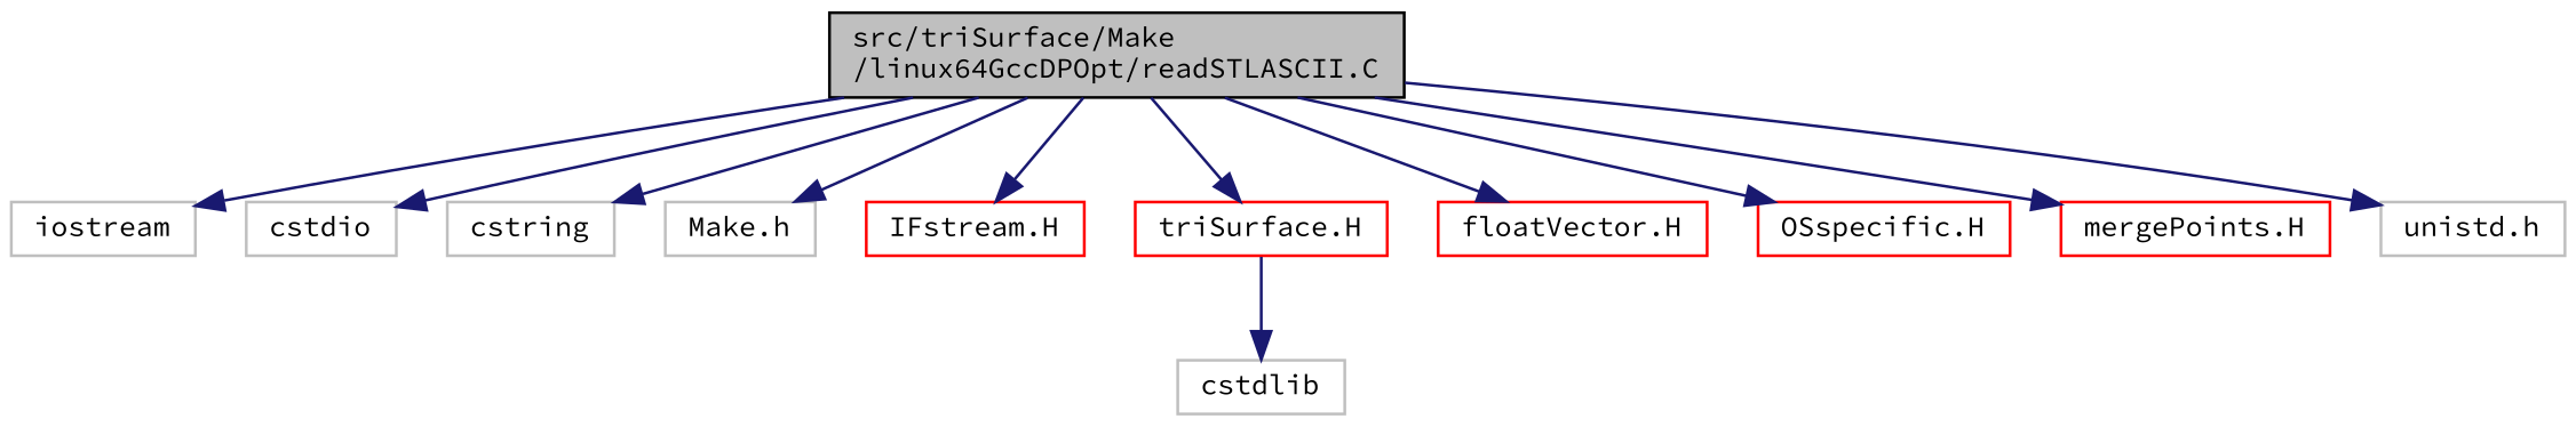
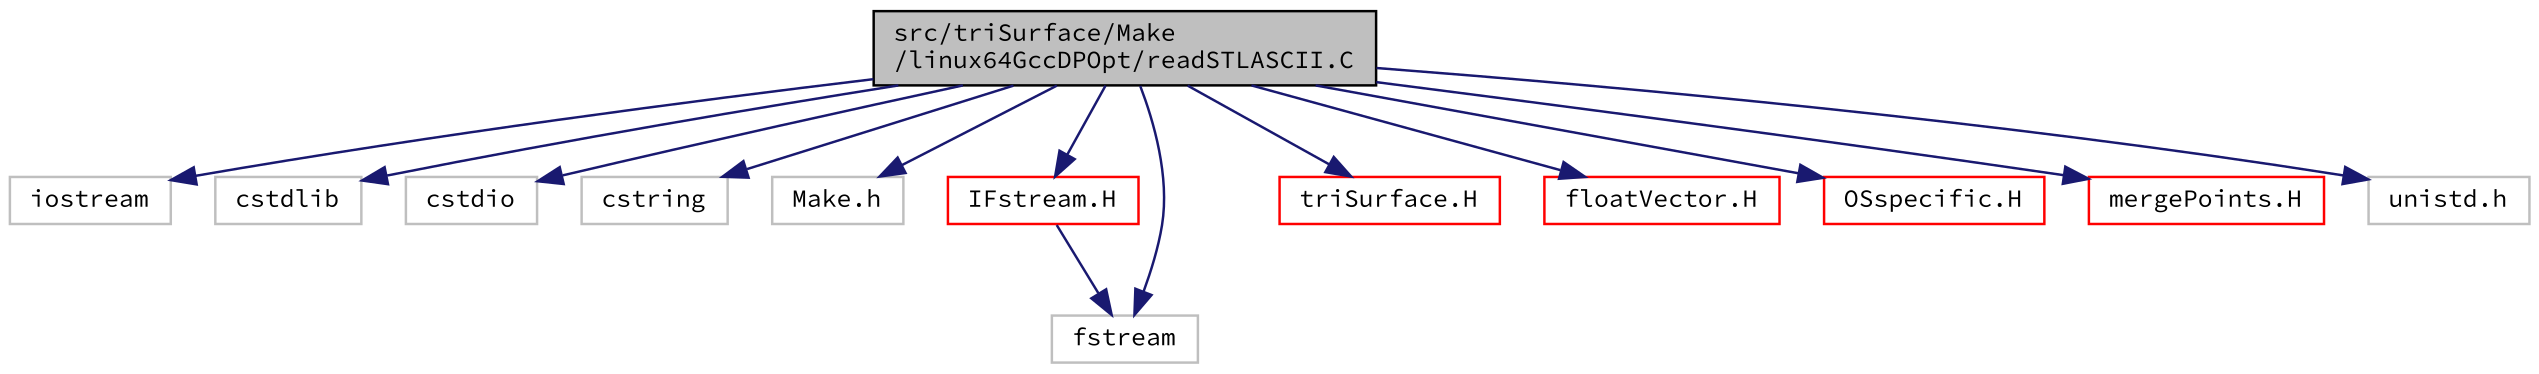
  digraph {
    fontname="Source Code Pro"
    node [color=grey75 fontname="Source Code Pro" fontsize=10 shape=record]
    edge [color=midnightblue fontname="Source Code Pro" fontsize=10 labelfontname=FreeSans labelfontsize=10 style=solid]
    n1 [color=black fillcolor=grey75 fontcolor=black height=0.2 label="src/triSurface/Make\l/linux64GccDPOpt/readSTLASCII.C" style=filled width=0.4]
    n2 [height=0.2 label=iostream width=0.4]
    n3 [height=0.2 label=cstdlib width=0.4]
    n4 [height=0.2 label=cstdio width=0.4]
    n5 [height=0.2 label=cstring width=0.4]
    n6 [height=0.2 label="Make.h" width=0.4]
    n7 [color=red height=0.2 label="IFstream.H" width=0.4]
+   n8 [height=0.2 label=fstream width=0.4]
    n9 [color=red height=0.2 label="triSurface.H" width=0.4]
    n10 [color=red height=0.2 label="floatVector.H" width=0.4]
    n11 [color=red height=0.2 label="OSspecific.H" width=0.4]
    n12 [color=red height=0.2 label="mergePoints.H" width=0.4]
    n13 [height=0.2 label="unistd.h" width=0.4]
    n1 -> n2
-   n9 -> n3
+   n1 -> n3
    n1 -> n4
    n1 -> n5
    n1 -> n6
    n1 -> n7
+   n1 -> n8
    n1 -> n9
    n1 -> n10
    n1 -> n11
    n1 -> n12
    n1 -> n13
+   n7 -> n8
  }
